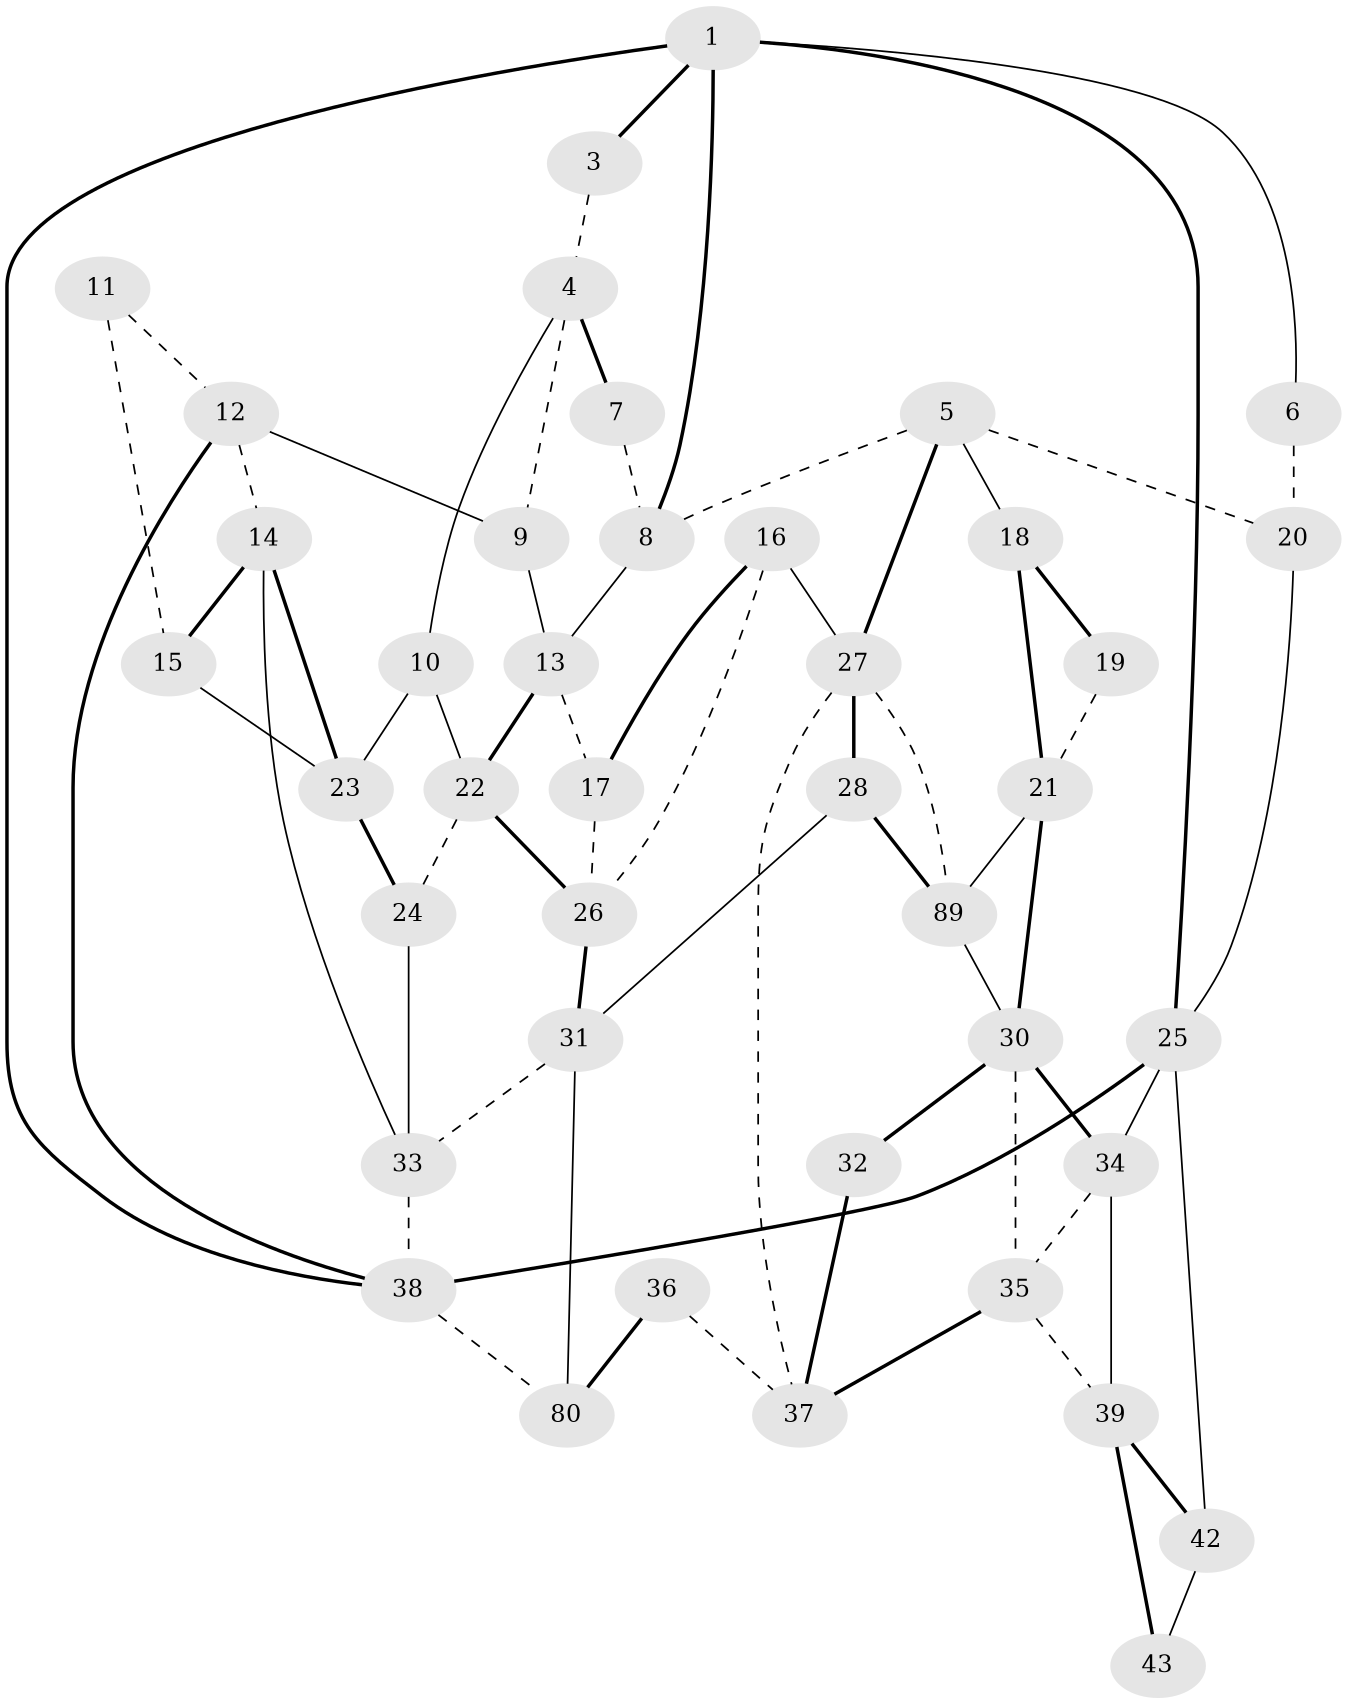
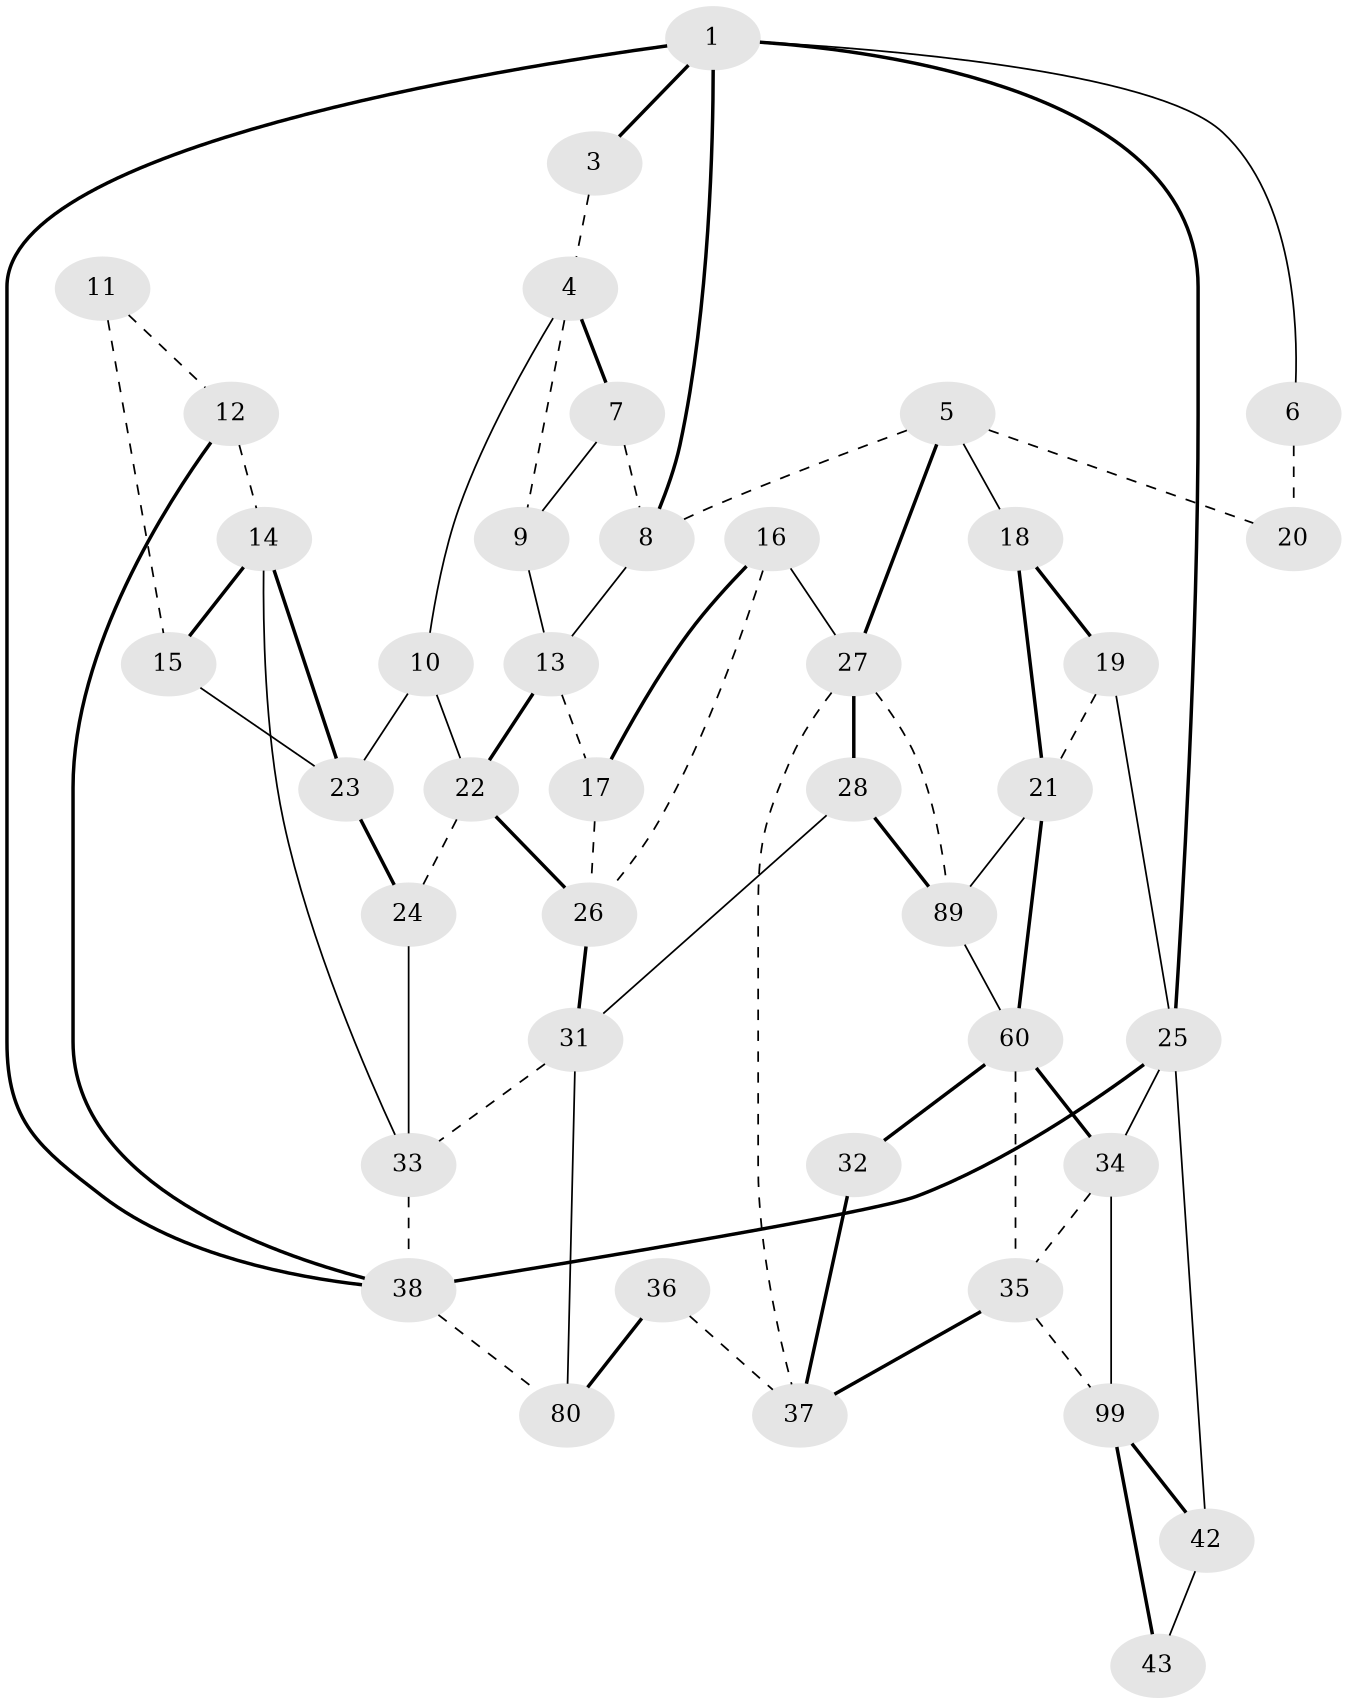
  graph {
    node [color=gray90 style=filled]
    edge [style=bold weight=1.0]
    1
    3
    6
    8
    25
    38
    4
    20
    13
    34
    42
    n12 [label=80]
    12
    14
    7
    9
    10
    22
    23
    5
    18
    27
    19
    21
    n25 [label=89]
    28
    37
    17
    26
    24
    11
    15
    33
    16
    31
-   30
+   30 [label=60]
    32
    35
-   39
+   39 [label=99]
    43
    36
    1 -- 3
    1 -- 6 [style=solid]
    1 -- 8
    1 -- 25
    1 -- 38
    3 -- 4 [style=dashed]
    6 -- 20 [style=dashed weight=2.0]
    8 -- 13 [style=solid]
    25 -- 38
    25 -- 34 [style=solid]
    25 -- 42 [style=solid]
    38 -- n12 [style=dashed]
    4 -- 7
    4 -- 9 [style=dashed]
    4 -- 10 [style=solid]
    13 -- 22
    13 -- 17 [style=dashed weight=2.0]
    34 -- 35 [style=dashed]
    34 -- 39 [style=solid]
    42 -- 43 [style=solid]
    12 -- 38
    12 -- 14 [style=dashed]
    14 -- 23
    14 -- 15
    14 -- 33 [style=solid]
    7 -- 8 [style=dashed weight=2.0]
-   12 -- 9 [style=solid]
+   7 -- 9 [style=solid]
    9 -- 13 [style=solid weight=2.0]
    10 -- 22 [style=solid]
    10 -- 23 [style=solid]
    22 -- 26
    22 -- 24 [style=dashed]
    23 -- 24
    5 -- 8 [style=dashed]
    5 -- 20 [style=dashed]
    5 -- 18 [style=solid]
    5 -- 27
    18 -- 19
    18 -- 21 [weight=2.0]
    27 -- n25 [style=dashed]
    27 -- 28
    27 -- 37 [style=dashed]
-   20 -- 25 [style=solid]
+   19 -- 25 [style=solid]
    19 -- 21 [style=dashed]
    21 -- n25 [style=solid]
    21 -- 30
    n25 -- 30 [style=solid]
    28 -- n25
    28 -- 31 [style=solid]
    17 -- 26 [style=dashed]
    26 -- 31
    24 -- 33 [style=solid]
    11 -- 12 [style=dashed]
    11 -- 15 [style=dashed weight=2.0]
    15 -- 23 [style=solid]
    33 -- 38 [style=dashed]
    16 -- 27 [style=solid]
    16 -- 17
    16 -- 26 [style=dashed]
    31 -- n12 [style=solid]
    31 -- 33 [style=dashed]
    30 -- 34
    30 -- 32
    30 -- 35 [style=dashed]
    32 -- 37
    35 -- 37
    35 -- 39 [style=dashed]
    39 -- 42
    39 -- 43
    36 -- n12
    36 -- 37 [style=dashed]
  }
